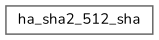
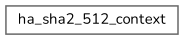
  digraph {
    rankdir=TB
    fontname=Nunito
-   n1 [color=grey40 fillcolor=white fontname=Nunito fontsize=10 height=0.2 label=ha_sha2_512_sha shape=box style=filled width=0.4]
+   n1 [color=grey40 fillcolor=white fontname=Nunito fontsize=10 height=0.2 label=ha_sha2_512_context shape=box style=filled width=0.4]
  }
